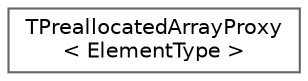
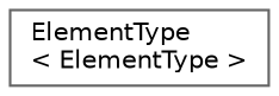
  digraph {
    rankdir=TB
-   n1 [color=grey40 fillcolor=white fontname=Helvetica fontsize=10 height=0.2 label="TPreallocatedArrayProxy\l\< ElementType \>" shape=box style=filled width=0.4]
+   n1 [color=grey40 fillcolor=white fontname=Helvetica fontsize=10 height=0.2 label="ElementType\l\< ElementType \>" shape=box style=filled width=0.4]
  }
